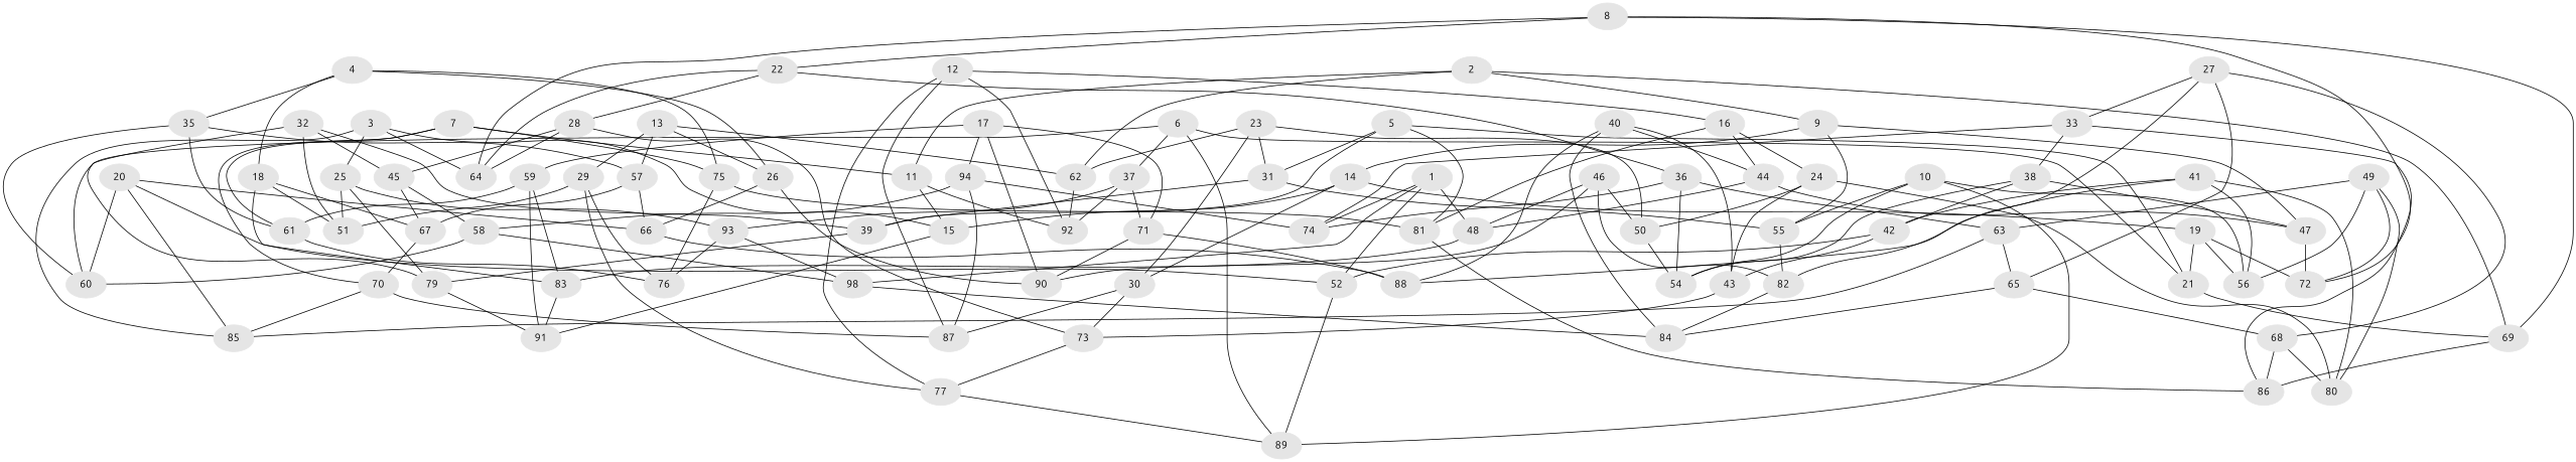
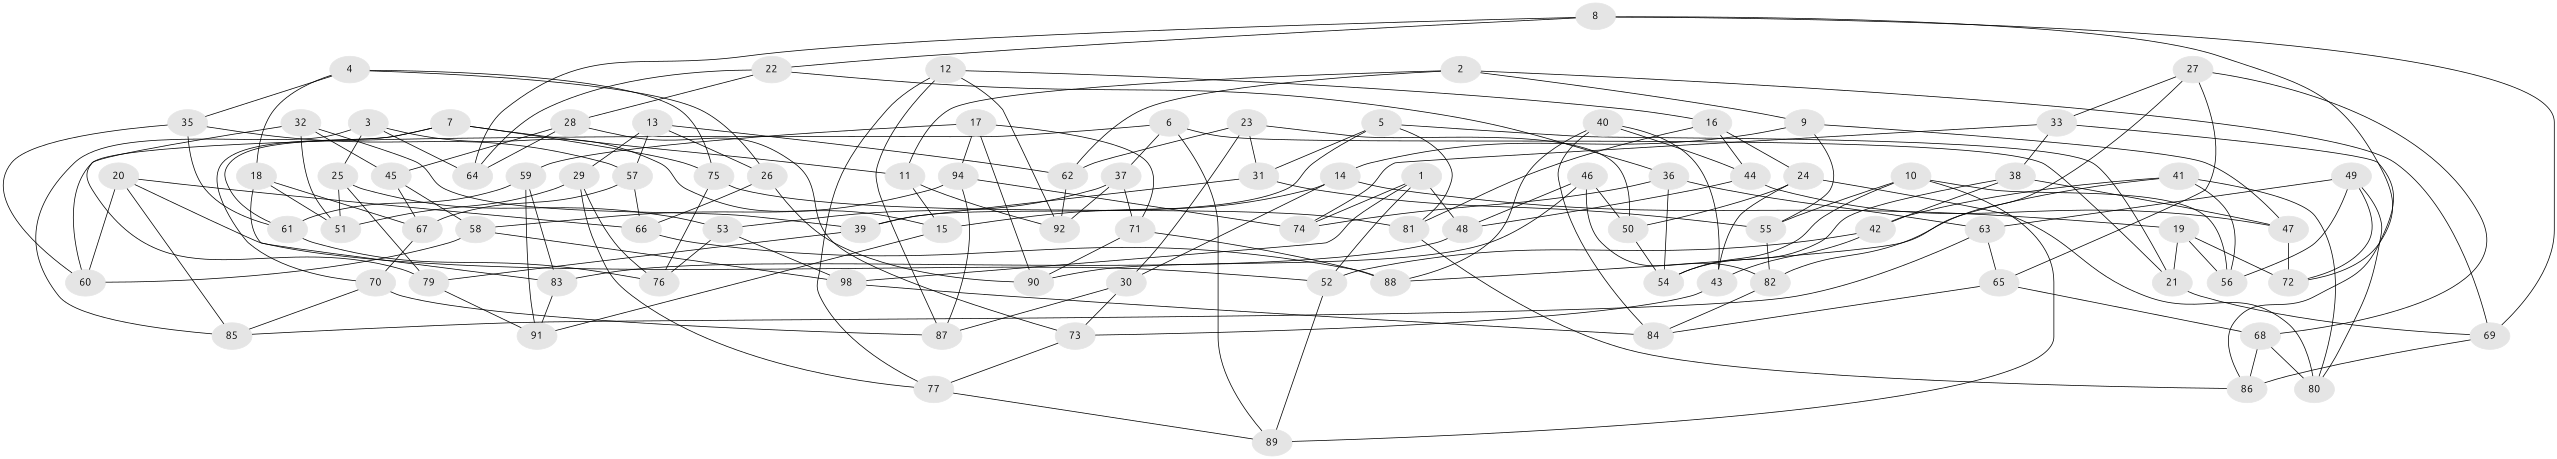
  graph {
    fontname=Ubuntu
    node [color=gray90 fontname=Ubuntu style=filled]
    edge [fontname=Ubuntu]
    1
    48
    52
    74
    n5 [label=98]
    83
    89
    84
    2
    9
    11
    62
    69
    14
    47
    55
    15
    92
    86
    3
    25
    64
    85
    91
    51
-   53 [label=93]
+   53
    79
    4
    18
    26
    35
    75
    67
    90
    66
    60
    61
    57
    81
    76
    5
    21
    31
    39
    6
    37
    71
    7
    70
    87
    8
    22
    72
    28
    36
    19
    30
    82
    10
    54
    56
    12
    16
    77
    24
    44
    13
    29
    73
    50
    43
    80
    n73 [label=94]
    17
    59
    58
    88
    20
    45
    63
    23
    27
    33
    65
    68
    38
    32
    42
    40
    41
    46
    49
    1 -- 48
    1 -- 52
    1 -- 74
    1 -- n5
    48 -- 83
    52 -- 89
    n5 -- 84
    83 -- 91
    2 -- 9
    2 -- 11
    2 -- 62
    2 -- 69
    9 -- 14
    9 -- 47
    9 -- 55
    11 -- 15
    11 -- 92
    62 -- 92
    69 -- 86
    14 -- 15
    14 -- 19
    14 -- 30
    47 -- 72
    55 -- 82
    15 -- 91
    3 -- 15
    3 -- 25
    3 -- 64
    3 -- 85
    25 -- 51
    25 -- 53
    25 -- 79
    53 -- n5
    53 -- 76
    79 -- 91
    4 -- 18
    4 -- 26
    4 -- 35
    4 -- 75
    18 -- 83
    18 -- 51
    18 -- 67
    26 -- 90
    26 -- 66
    35 -- 60
    35 -- 61
    35 -- 57
    75 -- 81
    75 -- 76
    67 -- 70
    66 -- 88
    61 -- 76
    57 -- 67
    57 -- 66
    81 -- 86
    5 -- 81
    5 -- 21
    5 -- 31
    5 -- 39
    21 -- 69
    31 -- 55
    31 -- 39
    39 -- 79
    6 -- 89
    6 -- 60
    6 -- 21
    6 -- 37
    37 -- 92
    37 -- 53
    37 -- 71
    71 -- 90
    71 -- 88
    7 -- 11
    7 -- 75
    7 -- 61
    7 -- 70
    70 -- 85
    70 -- 87
    8 -- 69
    8 -- 64
    8 -- 22
    8 -- 72
    22 -- 64
    22 -- 28
    22 -- 36
    28 -- 64
    28 -- 73
    28 -- 45
    36 -- 74
    36 -- 54
    36 -- 63
    19 -- 21
    19 -- 72
    19 -- 56
    30 -- 87
    30 -- 73
    82 -- 84
    10 -- 89
    10 -- 55
    10 -- 54
    10 -- 56
    12 -- 92
    12 -- 87
    12 -- 16
    12 -- 77
    16 -- 81
    16 -- 24
    16 -- 44
    77 -- 89
    24 -- 50
    24 -- 43
    24 -- 80
    44 -- 48
    44 -- 47
    13 -- 62
    13 -- 26
    13 -- 57
    13 -- 29
    29 -- 51
    29 -- 76
    29 -- 77
    73 -- 77
    50 -- 54
    43 -- 73
    n73 -- 74
    n73 -- 87
    n73 -- 58
    17 -- 90
    17 -- 71
    17 -- n73
    17 -- 59
    59 -- 83
    59 -- 91
    59 -- 61
    58 -- n5
    58 -- 60
    20 -- 52
    20 -- 85
    20 -- 66
    20 -- 60
    45 -- 67
    45 -- 58
    63 -- 85
    63 -- 65
    23 -- 62
    23 -- 31
    23 -- 30
    23 -- 50
    27 -- 82
    27 -- 33
    27 -- 65
    27 -- 68
    33 -- 74
    33 -- 86
    33 -- 38
    65 -- 84
    65 -- 68
    68 -- 86
    68 -- 80
    38 -- 47
    38 -- 54
    38 -- 42
    32 -- 51
    32 -- 79
    32 -- 39
    32 -- 45
    42 -- 52
    42 -- 43
    40 -- 84
    40 -- 44
    40 -- 43
    40 -- 88
    41 -- 56
    41 -- 80
    41 -- 88
    41 -- 42
    46 -- 48
    46 -- 90
    46 -- 82
    46 -- 50
    49 -- 72
    49 -- 56
    49 -- 80
    49 -- 63
  }
